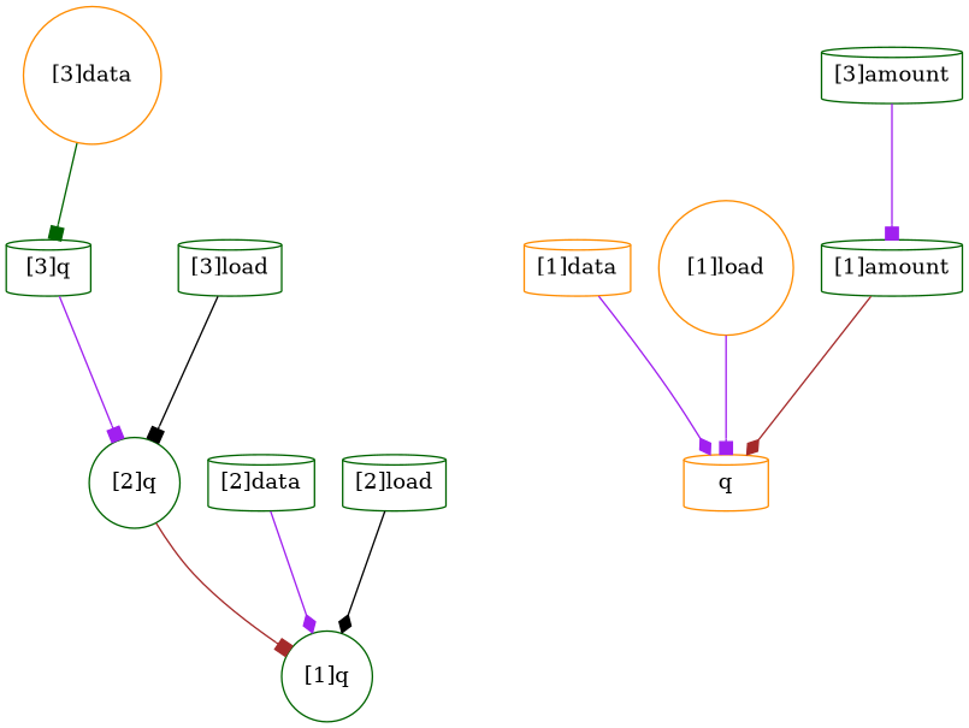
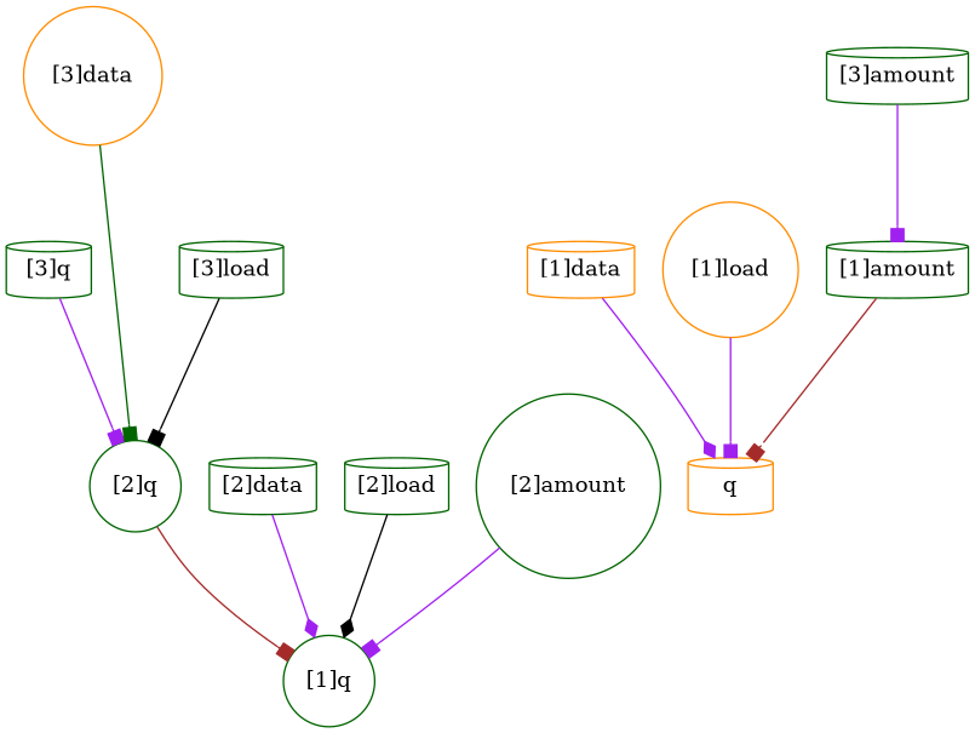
  strict digraph {
    node [color=darkgreen complexity=6 importance=1.375 rank=0.208333333333 shape=cylinder]
    edge [arrowhead=box color=purple]
    "[1]q" [importance=1.25 shape=circle]
    q [color=darkorange complexity=3 importance=0.625]
    "[3]q" [complexity=12 importance=2.5]
    "[2]q" [complexity=9 importance=1.875 shape=circle]
    "[2]data" [complexity=8 rank=0.171875]
    "[3]data" [color=darkorange complexity=11 importance=2.0 rank=0.181818181818 shape=circle]
    "[1]data" [color=darkorange complexity=5 importance=0.75 rank=0.15]
    "[3]load" [complexity=10 importance=3.875 rank=0.3875]
    "[1]load" [color=darkorange complexity=4 rank=0.34375 shape=circle]
    "[3]amount" [complexity=12 importance=2.0 rank=0.166666666667]
    "[1]amount" [importance=0.75 rank=0.125]
    "[2]load" [complexity=7 importance=2.625 rank=0.375]
+   "[2]amount" [complexity=9 rank=0.152777777778 shape=circle]
    "[3]q" -> "[2]q"
    "[2]q" -> "[1]q" [color=brown]
    "[2]data" -> "[1]q" [arrowhead=diamond]
-   "[3]data" -> "[3]q" [color=darkgreen]
+   "[3]data" -> "[2]q" [color=darkgreen]
    "[1]data" -> q [arrowhead=diamond]
    "[3]load" -> "[2]q" [color=black]
    "[1]load" -> q
    "[3]amount" -> "[1]amount"
-   "[1]amount" -> q [arrowhead=diamond color=brown]
+   "[1]amount" -> q [color=brown]
    "[2]load" -> "[1]q" [arrowhead=diamond color=black]
+   "[2]amount" -> "[1]q"
  }
